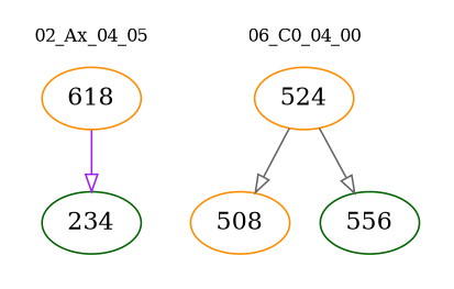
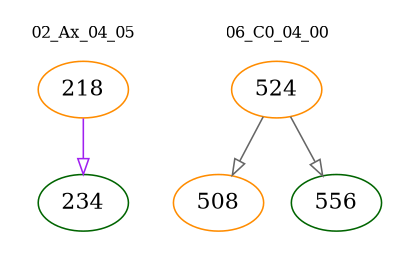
  digraph {
    node [color=darkorange]
    edge [arrowhead=onormal color=gray40]
-   n1 [label=618]
+   n1 [label=218]
    n2 [color=darkgreen label=234]
    n3 [label=524]
    n4 [label=508]
    n5 [color=darkgreen label=556]
    subgraph cluster_1 {
      color=white
      fontsize=10
      label="02_Ax_04_05"
      n1
      n2
    }
    subgraph cluster_2 {
      color=white
      fontsize=10
      label="06_C0_04_00"
      n3
      n4
      n5
    }
    n1 -> n2 [color=purple]
    n3 -> n4
    n3 -> n5
  }
